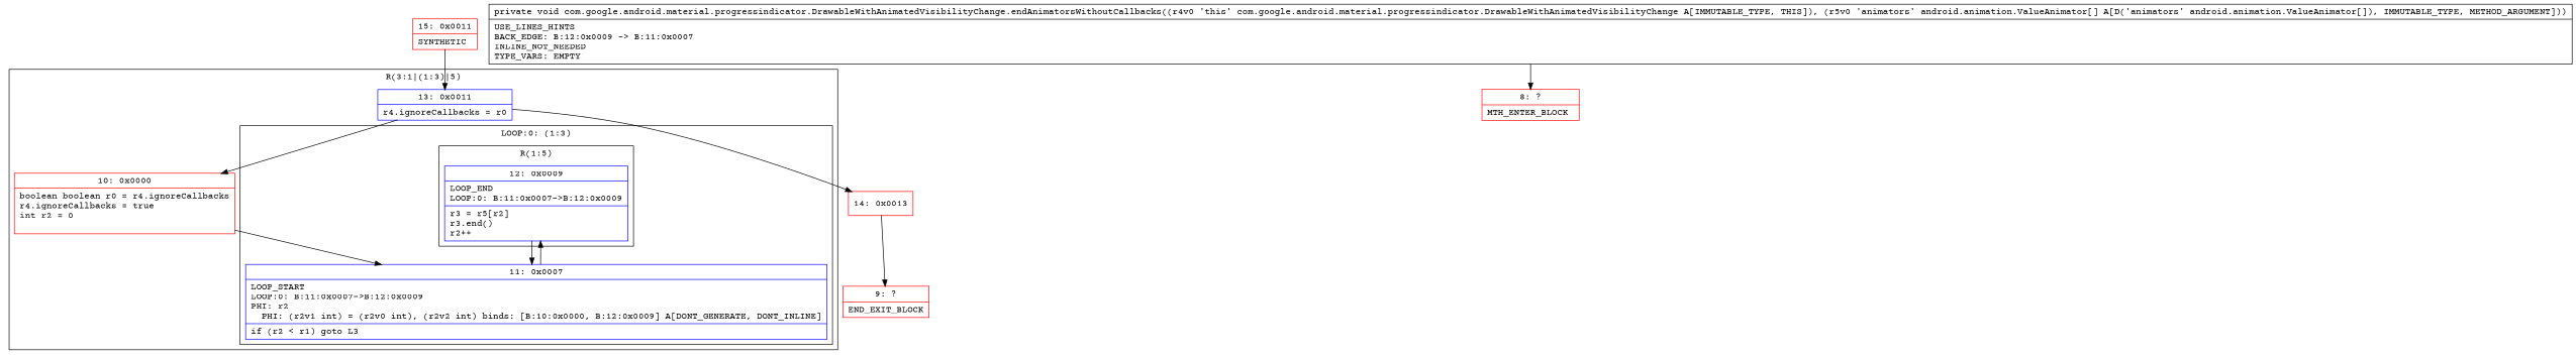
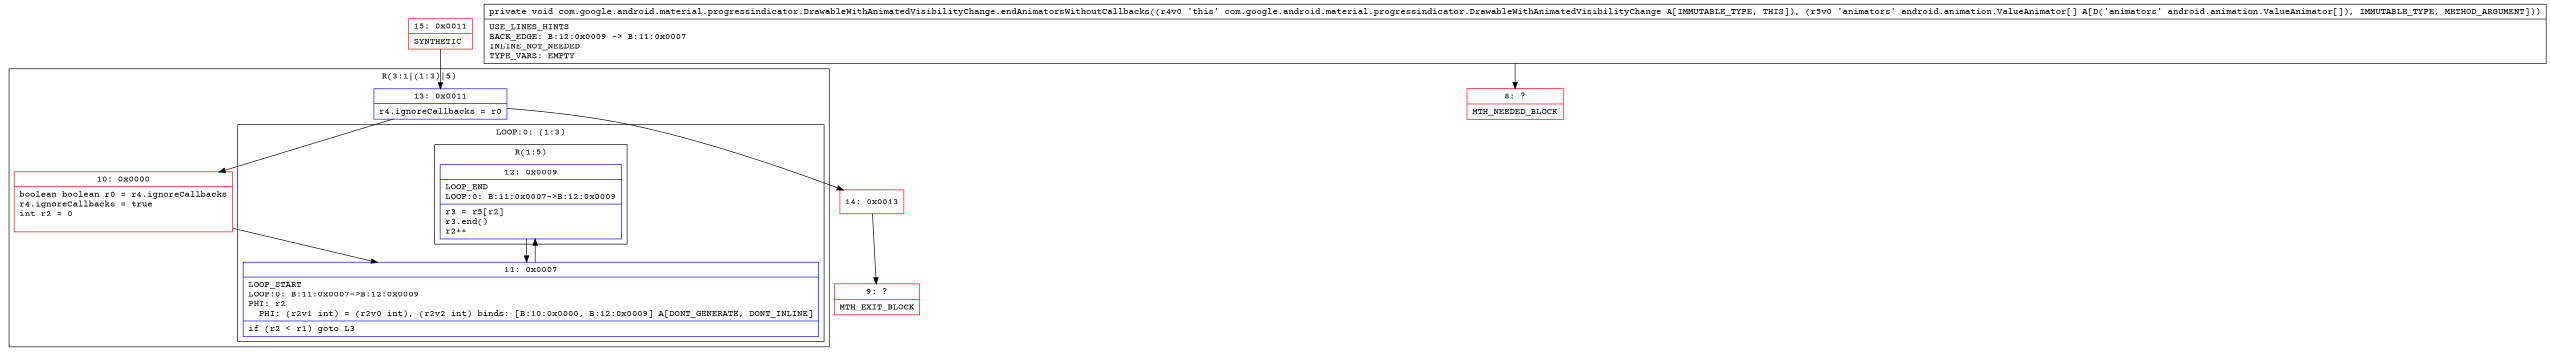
  digraph {
    fontname="Courier Prime"
    node [color=red fontname="Courier Prime" shape=record]
    edge [fontname="Courier Prime"]
    n1 [color=blue label="{12\:\ 0x0009|LOOP_END\lLOOP:0: B:11:0x0007\-\>B:12:0x0009\l|r3 = r5[r2]\lr3.end()\lr2++\l}"]
    n2 [color=blue label="{11\:\ 0x0007|LOOP_START\lLOOP:0: B:11:0x0007\-\>B:12:0x0009\lPHI: r2 \l  PHI: (r2v1 int) = (r2v0 int), (r2v2 int) binds: [B:10:0x0000, B:12:0x0009] A[DONT_GENERATE, DONT_INLINE]\l|if (r2 \< r1) goto L3\l}"]
    n3 [label="{10\:\ 0x0000|boolean boolean r0 = r4.ignoreCallbacks\lr4.ignoreCallbacks = true\lint r2 = 0\l\l}"]
    n4 [color=blue label="{13\:\ 0x0011|r4.ignoreCallbacks = r0\l}"]
    n5 [label="{14\:\ 0x0013}"]
    n6 [label="{15\:\ 0x0011|SYNTHETIC\l}"]
-   n7 [label="{9\:\ ?|END_EXIT_BLOCK\l}"]
-   n8 [label="{8\:\ ?|MTH_ENTER_BLOCK\l}"]
+   n7 [label="{9\:\ ?|MTH_EXIT_BLOCK\l}"]
+   n8 [label="{8\:\ ?|MTH_NEEDED_BLOCK\l}"]
    n9 [label="{private void com.google.android.material.progressindicator.DrawableWithAnimatedVisibilityChange.endAnimatorsWithoutCallbacks((r4v0 'this' com.google.android.material.progressindicator.DrawableWithAnimatedVisibilityChange A[IMMUTABLE_TYPE, THIS]), (r5v0 'animators' android.animation.ValueAnimator[] A[D('animators' android.animation.ValueAnimator[]), IMMUTABLE_TYPE, METHOD_ARGUMENT]))  | USE_LINES_HINTS\lBACK_EDGE: B:12:0x0009 \-\> B:11:0x0007\lINLINE_NOT_NEEDED\lTYPE_VARS: EMPTY\l}" color=""]
    subgraph cluster_1 {
      label="R(3:1|(1:3)|5)"
      n3
      n4
      subgraph cluster_2 {
        label="LOOP:0: (1:3)"
        n2
        subgraph cluster_3 {
          label="R(1:5)"
          n1
        }
      }
    }
    n1 -> n2
    n2 -> n1
    n3 -> n2
    n4 -> n3
    n4 -> n5
    n5 -> n7
    n6 -> n4
    n9 -> n8
  }
